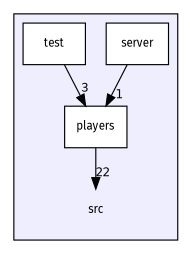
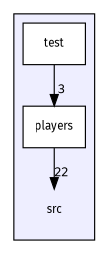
  digraph {
    compound=true
    fontname="Fira Sans"
    node [fontname="Fira Sans" fontsize=10 shape=box fillcolor=white style=filled]
    edge [fontname="Fira Sans" labeldistance=1.5 labelfontname=Helvetica labelfontsize=10]
    n1 [label=src shape=plaintext fillcolor="" style=""]
    n2 [label=players]
-   n3 [label=server]
    n4 [label=test]
    subgraph cluster_1 {
      bgcolor="#eeeeff"
      pencolor=black
      n1
      n2
-     n3
      n4
    }
    n2 -> n1 [headlabel=22]
-   n3 -> n2 [headlabel=1]
    n4 -> n2 [headlabel=3]
  }
